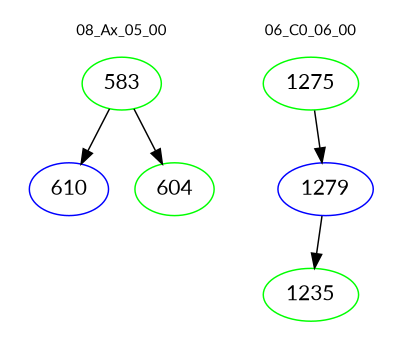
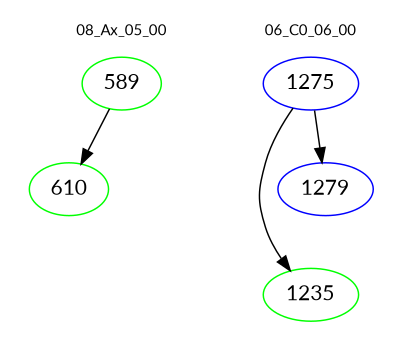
  digraph {
    fontname=Lato
    node [color=green fontname=Lato]
    edge [color=black fontname=Lato]
-   n1 [label=583]
-   n2 [color=blue label=610]
-   n3 [label=604]
-   n4 [label=1275]
+   n1 [label=589]
+   n2 [label=610]
+   n4 [color=blue label=1275]
    n5 [label=1235]
    n6 [color=blue label=1279]
    subgraph cluster_1 {
      color=white
      fontsize=10
      label="08_Ax_05_00"
      n1
      n2
-     n3
    }
    subgraph cluster_2 {
      color=white
      fontsize=10
      label="06_C0_06_00"
      n4
      n5
      n6
    }
    n1 -> n2
-   n1 -> n3
-   n6 -> n5
+   n4 -> n5
    n4 -> n6
  }
